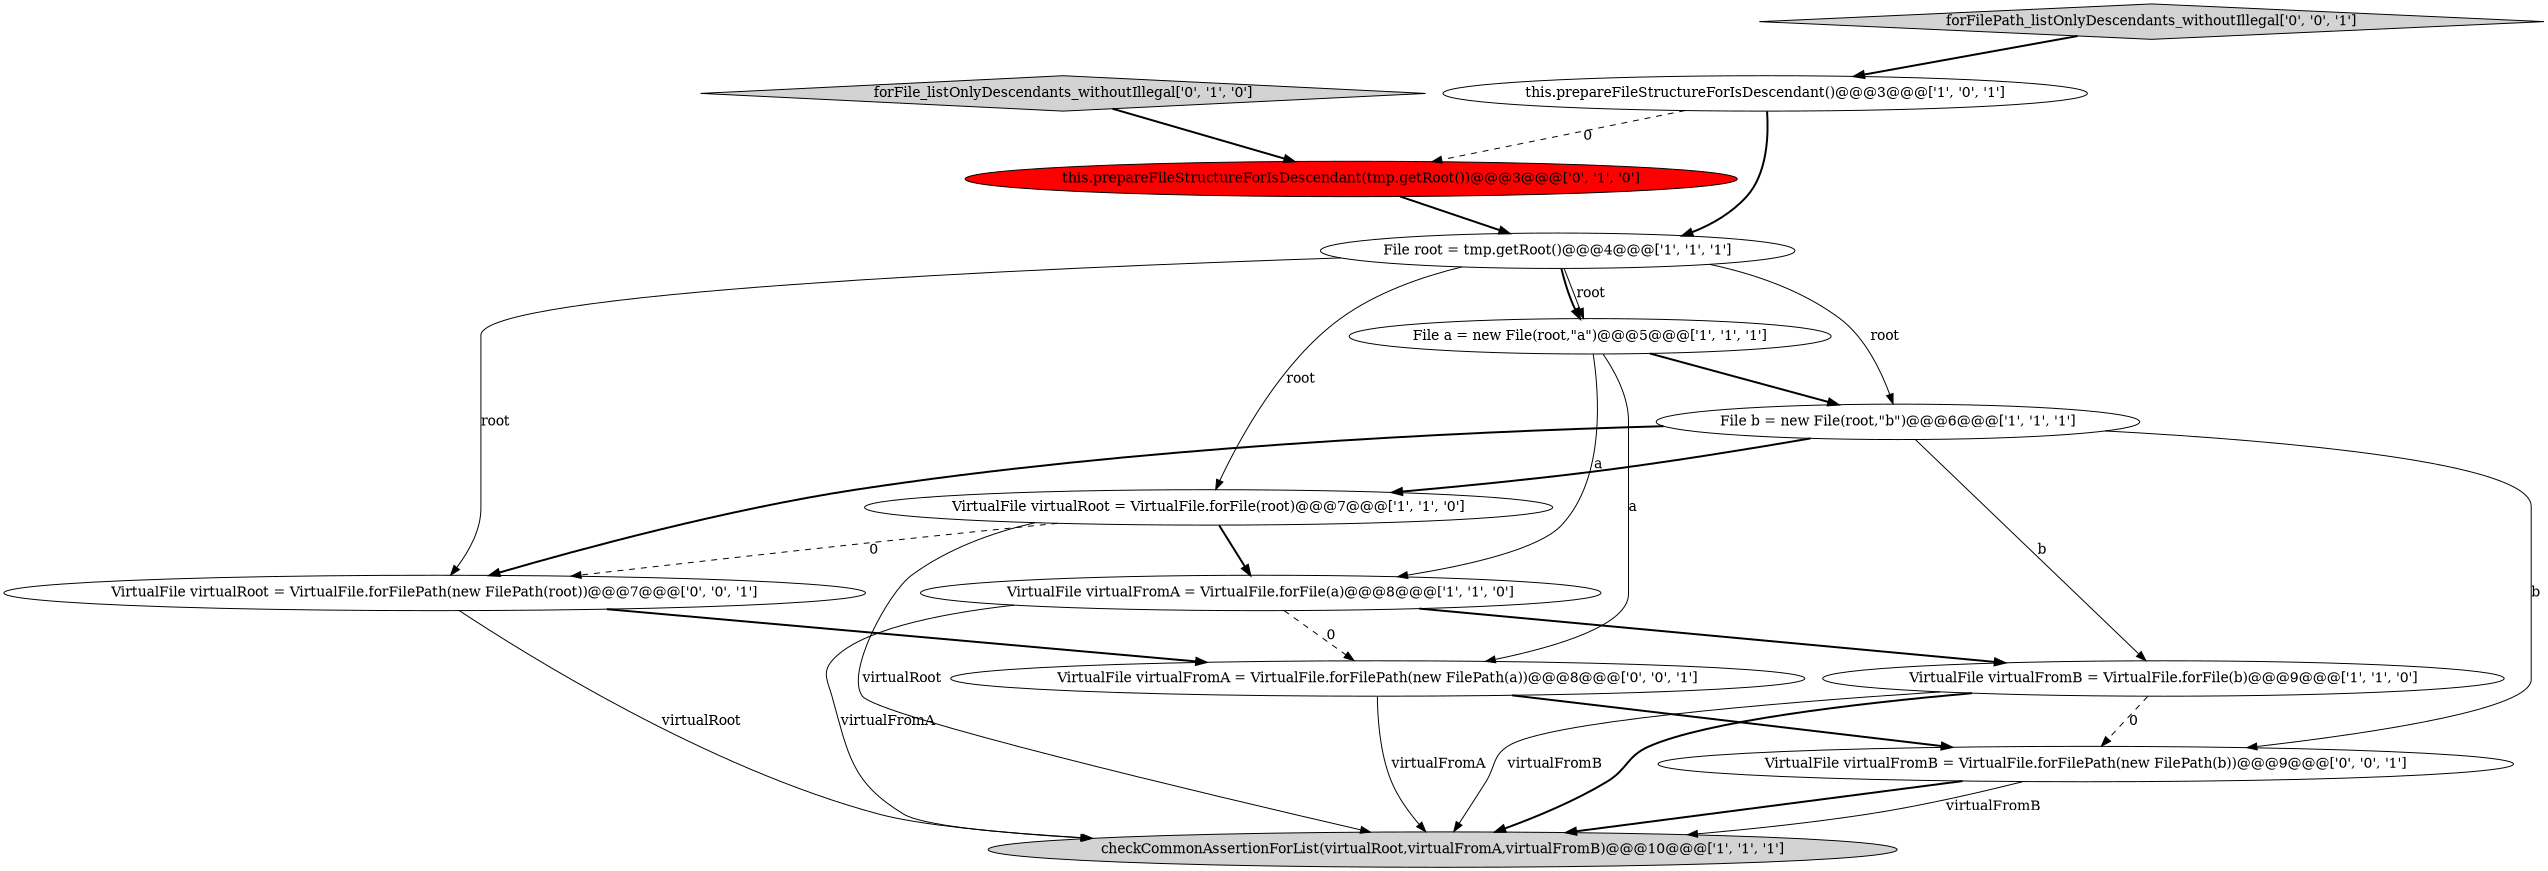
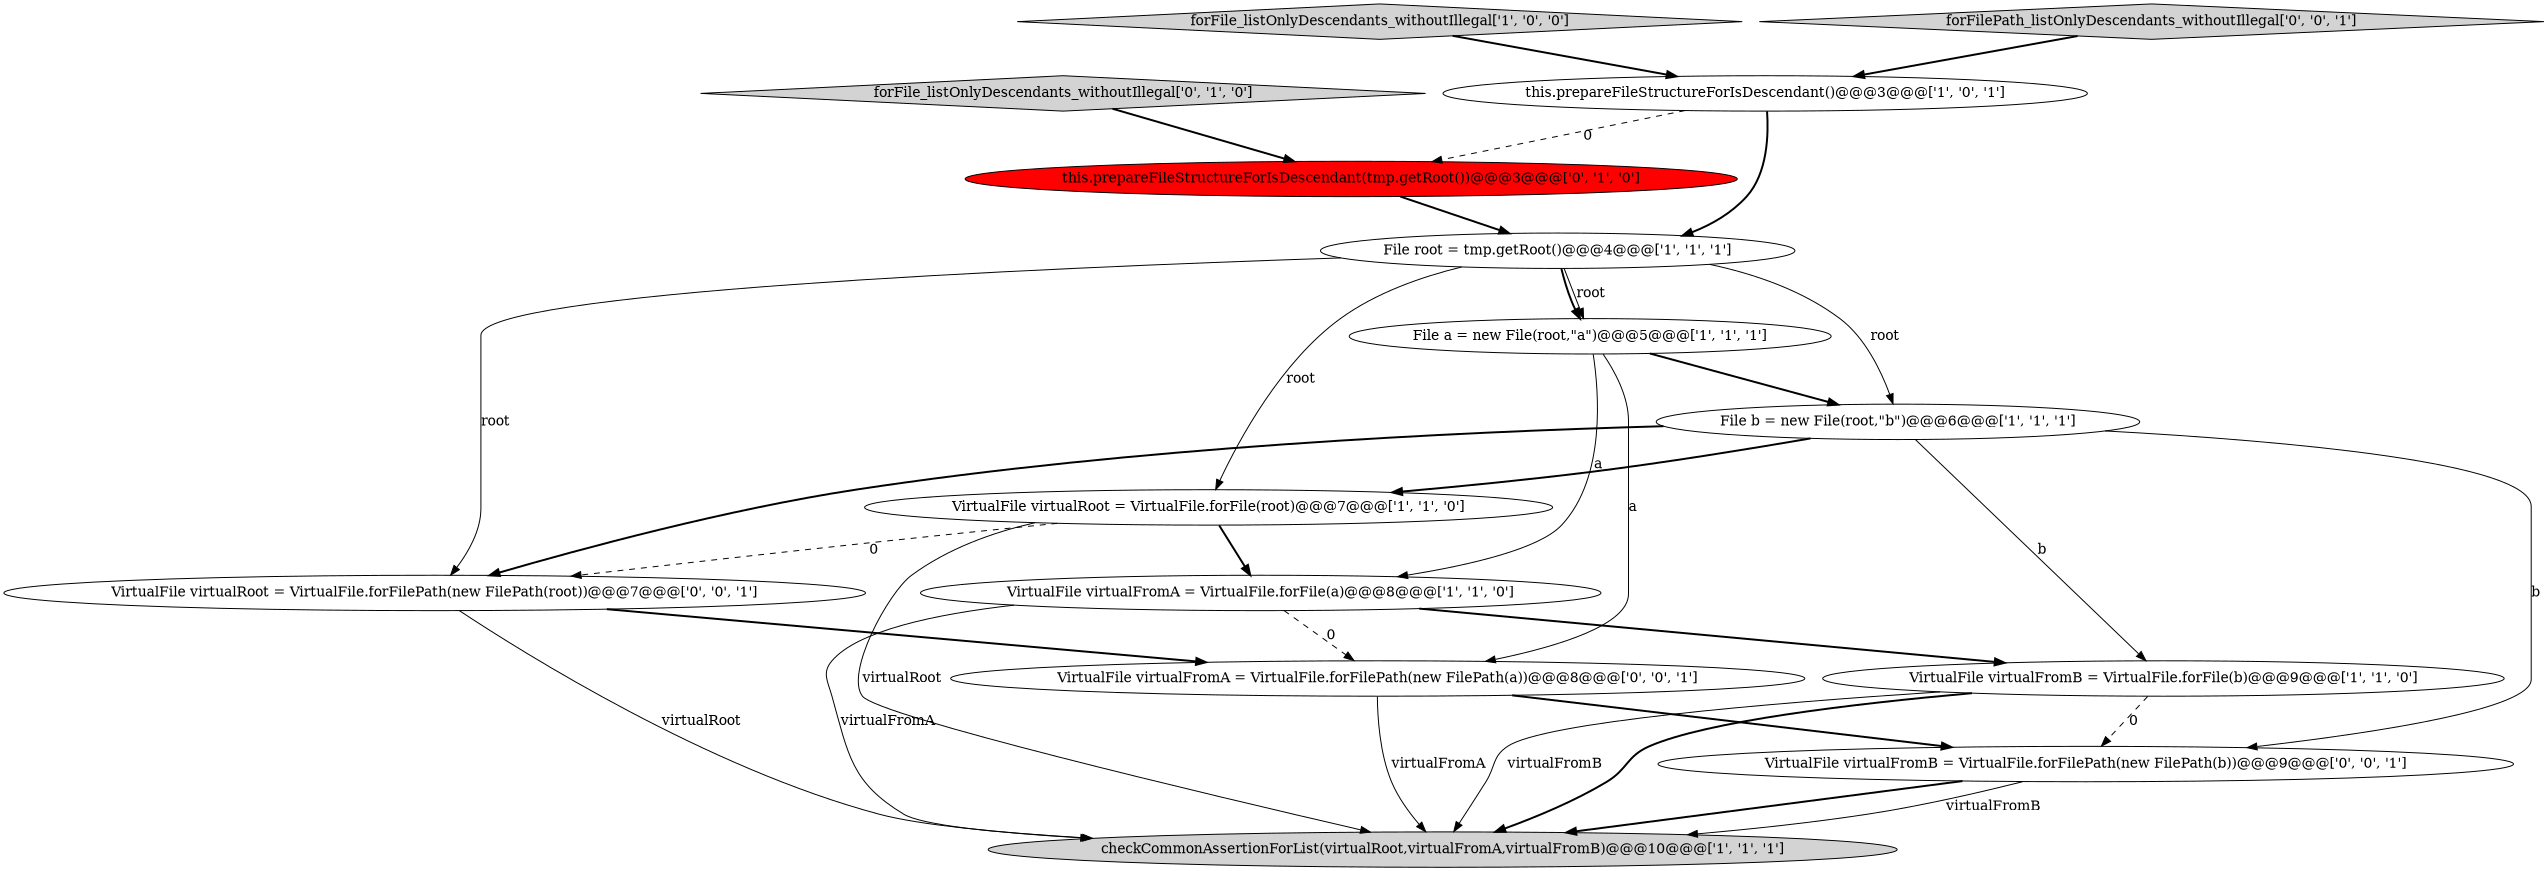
  digraph {
    node [fillcolor=white shape=ellipse style=filled]
    edge [style=bold]
    n1 [label="VirtualFile virtualFromA = VirtualFile.forFilePath(new FilePath(a))@@@8@@@['0', '0', '1']"]
    n2 [label="VirtualFile virtualFromB = VirtualFile.forFilePath(new FilePath(b))@@@9@@@['0', '0', '1']"]
    n3 [fillcolor=lightgray label="checkCommonAssertionForList(virtualRoot,virtualFromA,virtualFromB)@@@10@@@['1', '1', '1']"]
    n4 [label="VirtualFile virtualRoot = VirtualFile.forFile(root)@@@7@@@['1', '1', '0']"]
    n5 [label="VirtualFile virtualRoot = VirtualFile.forFilePath(new FilePath(root))@@@7@@@['0', '0', '1']"]
    n6 [label="VirtualFile virtualFromA = VirtualFile.forFile(a)@@@8@@@['1', '1', '0']"]
    n7 [label="File b = new File(root,\"b\")@@@6@@@['1', '1', '1']"]
    n8 [label="VirtualFile virtualFromB = VirtualFile.forFile(b)@@@9@@@['1', '1', '0']"]
    n9 [label="File a = new File(root,\"a\")@@@5@@@['1', '1', '1']"]
    n10 [fillcolor=lightgray label="forFile_listOnlyDescendants_withoutIllegal['0', '1', '0']" shape=diamond]
    n11 [fillcolor=red label="this.prepareFileStructureForIsDescendant(tmp.getRoot())@@@3@@@['0', '1', '0']"]
+   n12 [fillcolor=lightgray label="forFile_listOnlyDescendants_withoutIllegal['1', '0', '0']" shape=diamond]
    n13 [label="this.prepareFileStructureForIsDescendant()@@@3@@@['1', '0', '1']"]
    n14 [fillcolor=lightgray label="forFilePath_listOnlyDescendants_withoutIllegal['0', '0', '1']" shape=diamond]
    n15 [label="File root = tmp.getRoot()@@@4@@@['1', '1', '1']"]
    n1 -> n2
    n1 -> n3 [label=virtualFromA style=solid]
    n2 -> n3 [label=virtualFromB style=solid]
    n2 -> n3
    n4 -> n3 [label=virtualRoot style=solid]
    n4 -> n5 [label=0 style=dashed]
    n4 -> n6
    n5 -> n1
    n5 -> n3 [label=virtualRoot style=solid]
    n6 -> n1 [label=0 style=dashed]
    n6 -> n3 [label=virtualFromA style=solid]
    n6 -> n8
    n7 -> n2 [label=b style=solid]
    n7 -> n4
    n7 -> n5
    n7 -> n8 [label=b style=solid]
    n8 -> n2 [label=0 style=dashed]
    n8 -> n3
    n8 -> n3 [label=virtualFromB style=solid]
    n9 -> n1 [label=a style=solid]
    n9 -> n6 [label=a style=solid]
    n9 -> n7
    n10 -> n11
    n11 -> n15
+   n12 -> n13
    n13 -> n11 [label=0 style=dashed]
    n13 -> n15
    n14 -> n13
    n15 -> n4 [label=root style=solid]
    n15 -> n5 [label=root style=solid]
    n15 -> n7 [label=root style=solid]
    n15 -> n9 [label=root style=solid]
    n15 -> n9
  }
